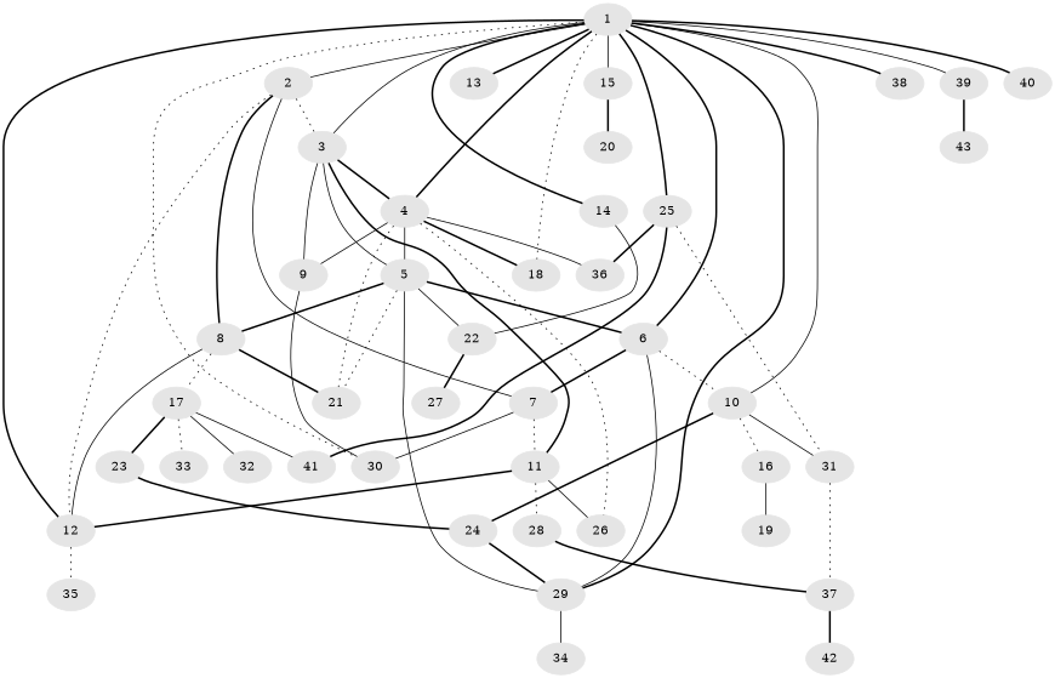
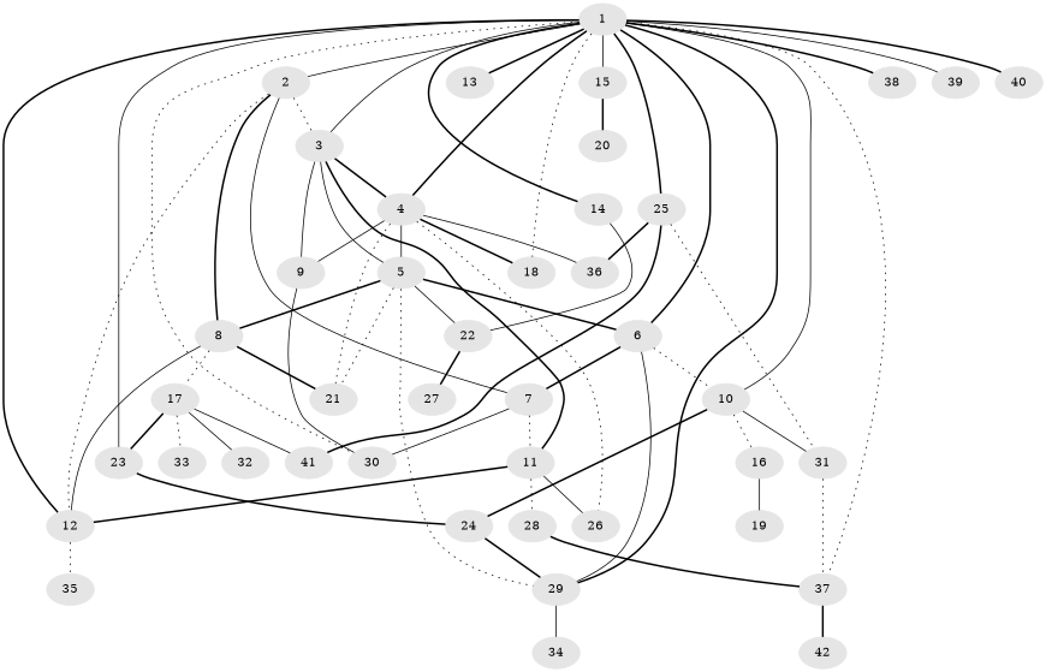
  graph {
    node [color=gray90 style=filled]
    edge [style=bold weight=1.0]
    1
    2
    3
    4
    6
    10
    12
    13
    14
    15
    18
    23
    25
    29
    30
    37
    38
    39
    40
    7
    8
    5
    9
    11
    21
    26
    36
    16
    24
    31
    35
    22
    20
    41
    34
    42
-   43
    17
    28
    27
    32
    33
    19
    1 -- 2 [style=solid]
    1 -- 3 [style=solid]
    1 -- 4
    1 -- 6 [weight=2.0]
    1 -- 10 [style=solid]
    1 -- 12
    1 -- 13
    1 -- 14
    1 -- 15 [style=solid]
    1 -- 18 [style=dotted]
+   1 -- 23 [style=solid]
    1 -- 25
    1 -- 29
    1 -- 30 [style=dotted]
+   1 -- 37 [style=dotted]
    1 -- 38
    1 -- 39 [style=solid]
    1 -- 40
    2 -- 3 [style=dotted weight=2.0]
    2 -- 12 [style=dotted]
    2 -- 7 [style=solid]
    2 -- 8
    3 -- 4
    3 -- 5 [style=solid]
    3 -- 9 [style=solid]
    3 -- 11
    4 -- 18
    4 -- 5 [style=solid weight=11.0]
    4 -- 9 [style=solid]
    4 -- 21 [style=dotted weight=2.0]
    4 -- 26 [style=dotted]
    4 -- 36 [style=solid]
    6 -- 10 [style=dotted]
    6 -- 29 [style=solid]
    6 -- 7 [weight=3.0]
    10 -- 16 [style=dotted]
    10 -- 24
    10 -- 31 [style=solid]
    12 -- 35 [style=dotted]
    14 -- 22 [style=solid]
    15 -- 20
    23 -- 24
    25 -- 36
    25 -- 31 [style=dotted]
    25 -- 41
    29 -- 34 [style=solid]
    37 -- 42
-   39 -- 43
    7 -- 30 [style=solid]
    7 -- 11 [style=dotted]
    8 -- 12 [style=solid]
    8 -- 21
    8 -- 17 [style=dotted]
    5 -- 6
-   5 -- 29 [style=solid]
+   5 -- 29 [style=dotted]
    5 -- 8
    5 -- 21 [style=dotted]
    5 -- 22 [style=solid weight=2.0]
    9 -- 30 [style=solid]
    11 -- 12 [weight=2.0]
    11 -- 26 [style=solid]
    11 -- 28 [style=dotted]
    16 -- 19 [style=solid]
    24 -- 29
    31 -- 37 [style=dotted]
    22 -- 27
    17 -- 23
    17 -- 41 [style=solid]
    17 -- 32 [style=solid]
    17 -- 33 [style=dotted]
    28 -- 37
  }
